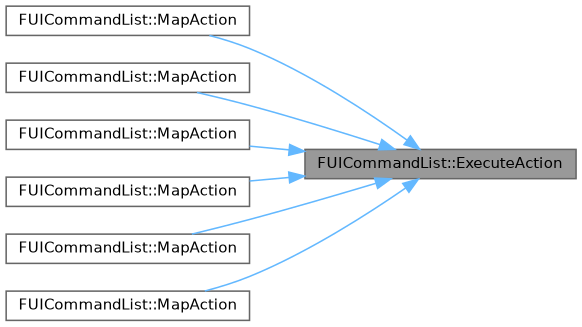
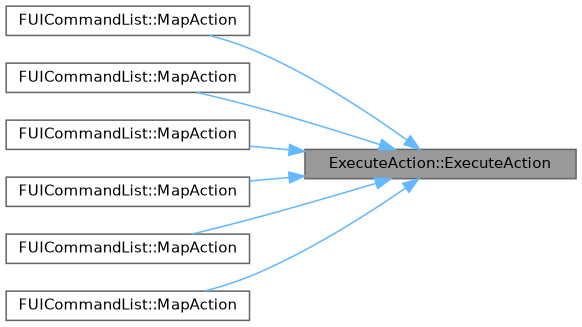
  digraph {
    rankdir=RL
    node [color=grey40 fillcolor=white fontname=Helvetica fontsize=10 shape=box style=filled]
    edge [color=steelblue1 dir=back fontname=Helvetica fontsize=10 labelfontname=Helvetica labelfontsize=10 style=solid]
-   n1 [color=gray40 fillcolor=grey60 fontcolor=black height=0.2 label="FUICommandList::ExecuteAction" width=0.4]
+   n1 [color=gray40 fillcolor=grey60 fontcolor=black height=0.2 label="ExecuteAction::ExecuteAction" width=0.4]
    n2 [height=0.2 label="FUICommandList::MapAction" width=0.4]
    n3 [height=0.2 label="FUICommandList::MapAction" width=0.4]
    n4 [height=0.2 label="FUICommandList::MapAction" width=0.4]
    n5 [height=0.2 label="FUICommandList::MapAction" width=0.4]
    n6 [height=0.2 label="FUICommandList::MapAction" width=0.4]
    n7 [height=0.2 label="FUICommandList::MapAction" width=0.4]
    n1 -> n2
    n1 -> n3
    n1 -> n4
    n1 -> n5
    n1 -> n6
    n1 -> n7
  }
